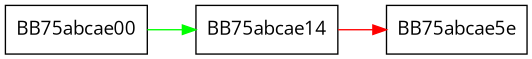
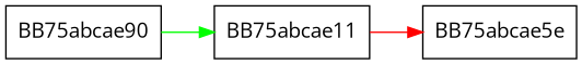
  digraph {
    fontname="Open Sans"
    rankdir=LR
    splines=ortho
    node [fontname="Open Sans" shape=box]
    edge [fontname="Open Sans"]
-   BB75abcae00
-   BB75abcae14
+   BB75abcae00 [label=BB75abcae90]
+   BB75abcae14 [label=BB75abcae11]
    n3 [label=BB75abcae5e]
    BB75abcae00 -> BB75abcae14 [color=green]
    BB75abcae14 -> n3 [color=red]
  }
